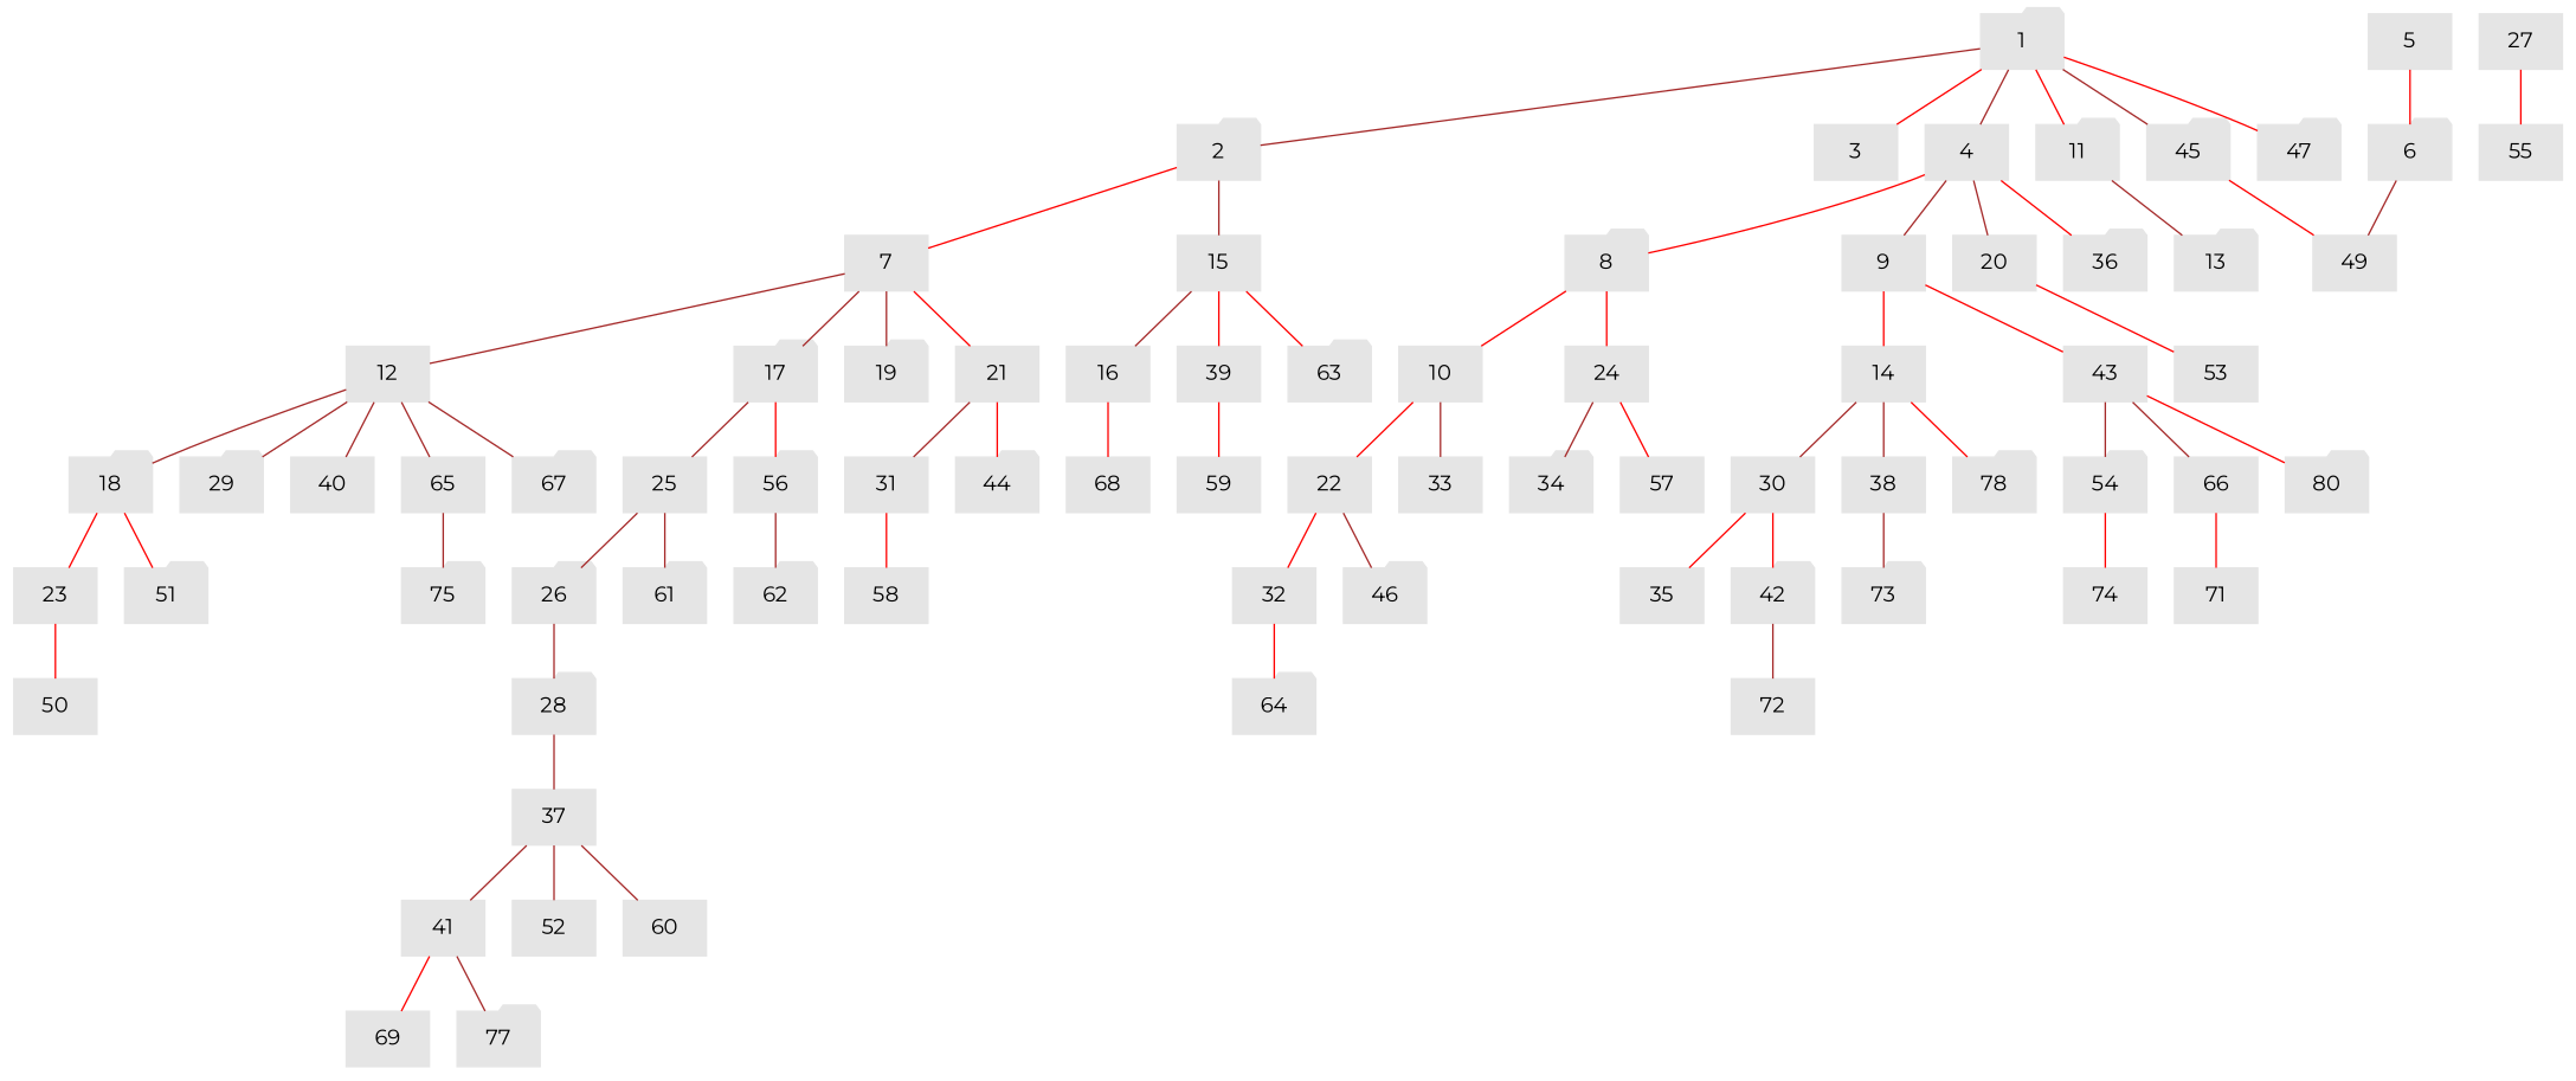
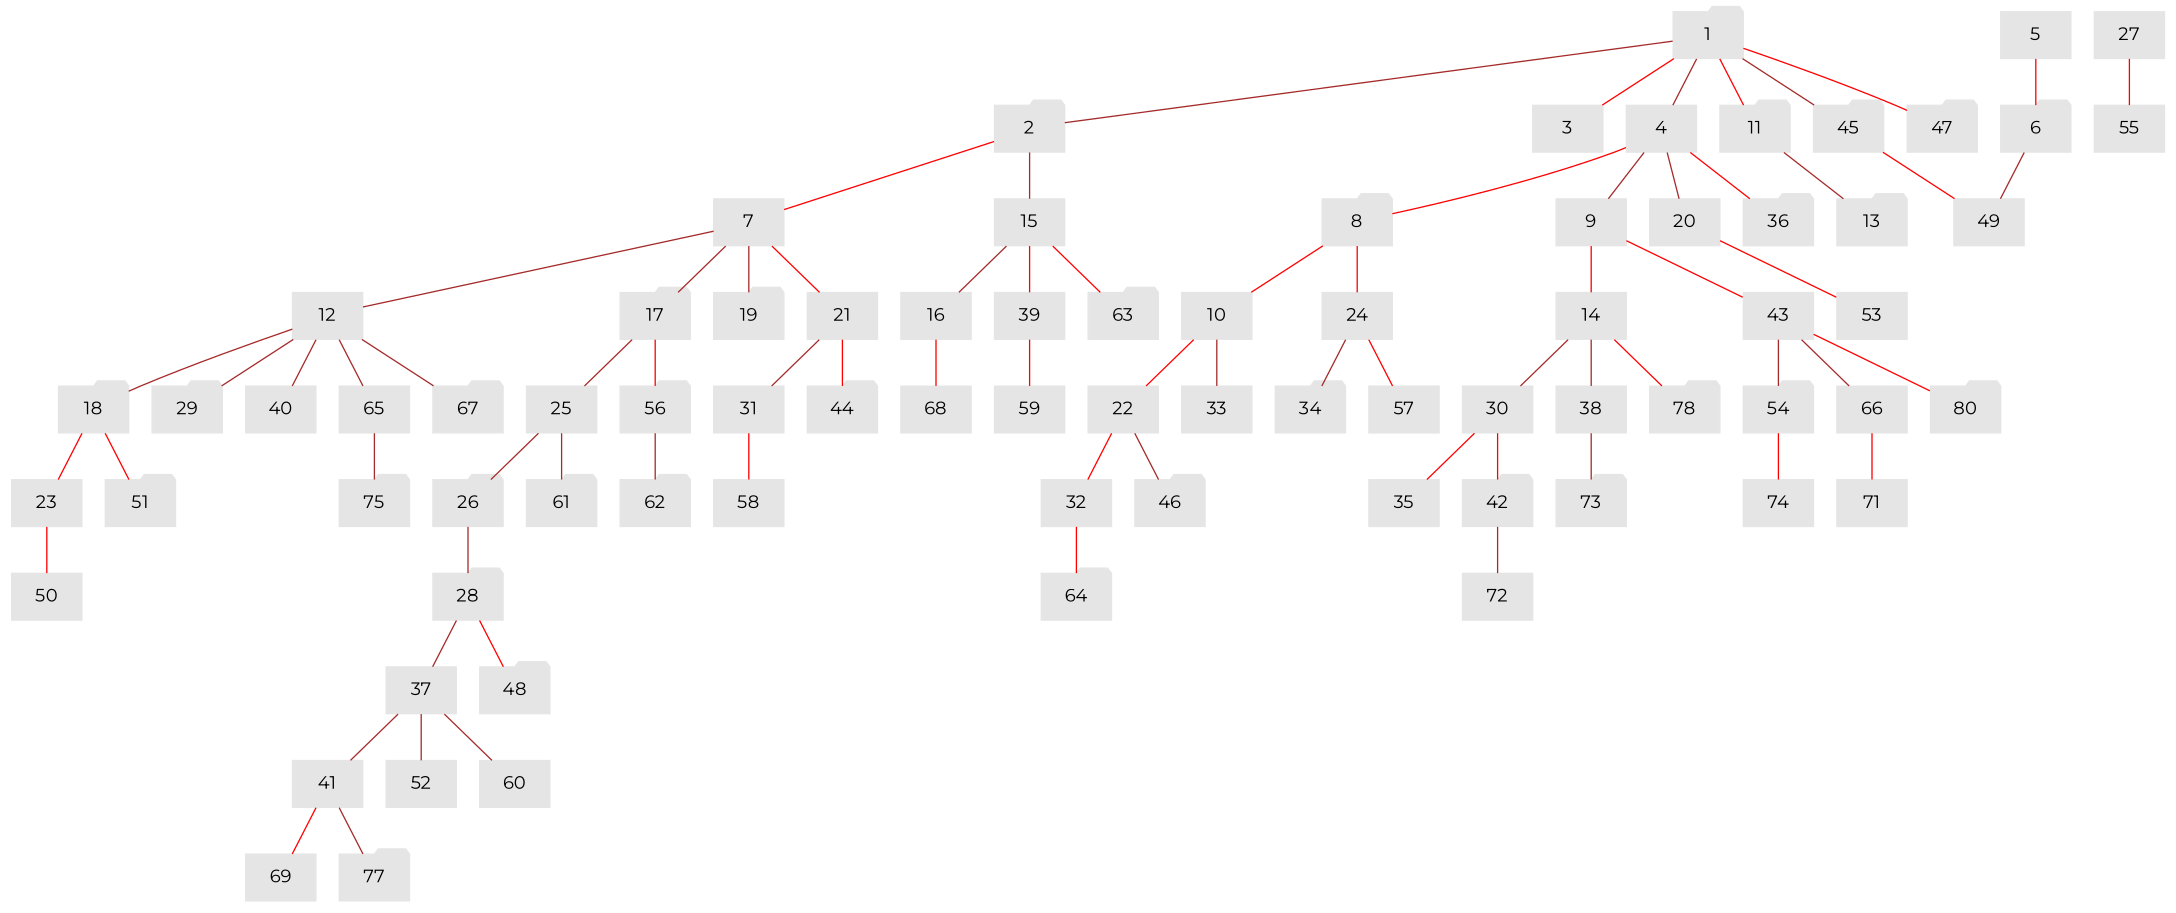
  graph {
    fontname=Montserrat
    node [color=gray90 fontname=Montserrat shape=box style=filled]
    edge [color=brown fontname=Montserrat]
    1 [shape=folder]
    2 [shape=folder]
    3
    4
    11 [shape=folder]
    45 [shape=folder]
    47 [shape=folder]
    7
    15
    8 [shape=folder]
    9
    20
    36 [shape=folder]
    13 [shape=folder]
    49
    6 [shape=folder]
    5
    12
    17 [shape=folder]
    19 [shape=folder]
    21
    16
    39
    63 [shape=folder]
    10
    24
    14
    43
    53
    18 [shape=folder]
    29 [shape=folder]
    40
    65
    67 [shape=folder]
    25
    56 [shape=folder]
    31
    44 [shape=folder]
    22
    33
    34 [shape=folder]
    57
    30
    38
    78 [shape=folder]
    54 [shape=folder]
    66
    n48 [label=80 shape=folder]
    32
    46 [shape=folder]
    23
    51 [shape=folder]
    75 [shape=folder]
    27
    55
    35
    42 [shape=folder]
    73 [shape=folder]
    68
    59
    26 [shape=folder]
    61 [shape=folder]
    62 [shape=folder]
    50
    58
    64 [shape=folder]
    28 [shape=folder]
    37
+   48 [shape=folder]
    41
    52
    60
    72
    69
    77 [shape=folder]
    74
    71
    1 -- 2
    1 -- 3 [color=red]
    1 -- 4
    1 -- 11 [color=red]
    1 -- 45
    1 -- 47 [color=red]
    2 -- 7 [color=red]
    2 -- 15
    4 -- 8 [color=red]
    4 -- 9
    4 -- 20
    4 -- 36 [color=red]
    11 -- 13
    45 -- 49 [color=red]
    7 -- 12
    7 -- 17
    7 -- 19
    7 -- 21 [color=red]
    15 -- 16
    15 -- 39 [color=red]
    15 -- 63 [color=red]
    8 -- 10 [color=red]
    8 -- 24 [color=red]
    9 -- 14 [color=red]
    9 -- 43 [color=red]
    20 -- 53 [color=red]
    6 -- 49
    5 -- 6 [color=red]
    12 -- 18
    12 -- 29
    12 -- 40
    12 -- 65
    12 -- 67
    17 -- 25
    17 -- 56 [color=red]
    21 -- 31
    21 -- 44 [color=red]
    16 -- 68 [color=red]
    39 -- 59 [color=red]
    10 -- 22 [color=red]
    10 -- 33
    24 -- 34
    24 -- 57 [color=red]
    14 -- 30
    14 -- 38
    14 -- 78 [color=red]
    43 -- 54
    43 -- 66
    43 -- n48 [color=red]
    18 -- 23 [color=red]
    18 -- 51 [color=red]
    65 -- 75
    25 -- 26
    25 -- 61
    56 -- 62
    31 -- 58 [color=red]
    22 -- 32 [color=red]
    22 -- 46
    30 -- 35 [color=red]
    30 -- 42 [color=red]
    38 -- 73
    54 -- 74 [color=red]
    66 -- 71 [color=red]
    32 -- 64 [color=red]
    23 -- 50 [color=red]
    27 -- 55 [color=red]
    42 -- 72
    26 -- 28
    28 -- 37
+   28 -- 48 [color=red]
    37 -- 41
    37 -- 52
    37 -- 60
    41 -- 69 [color=red]
    41 -- 77
  }
